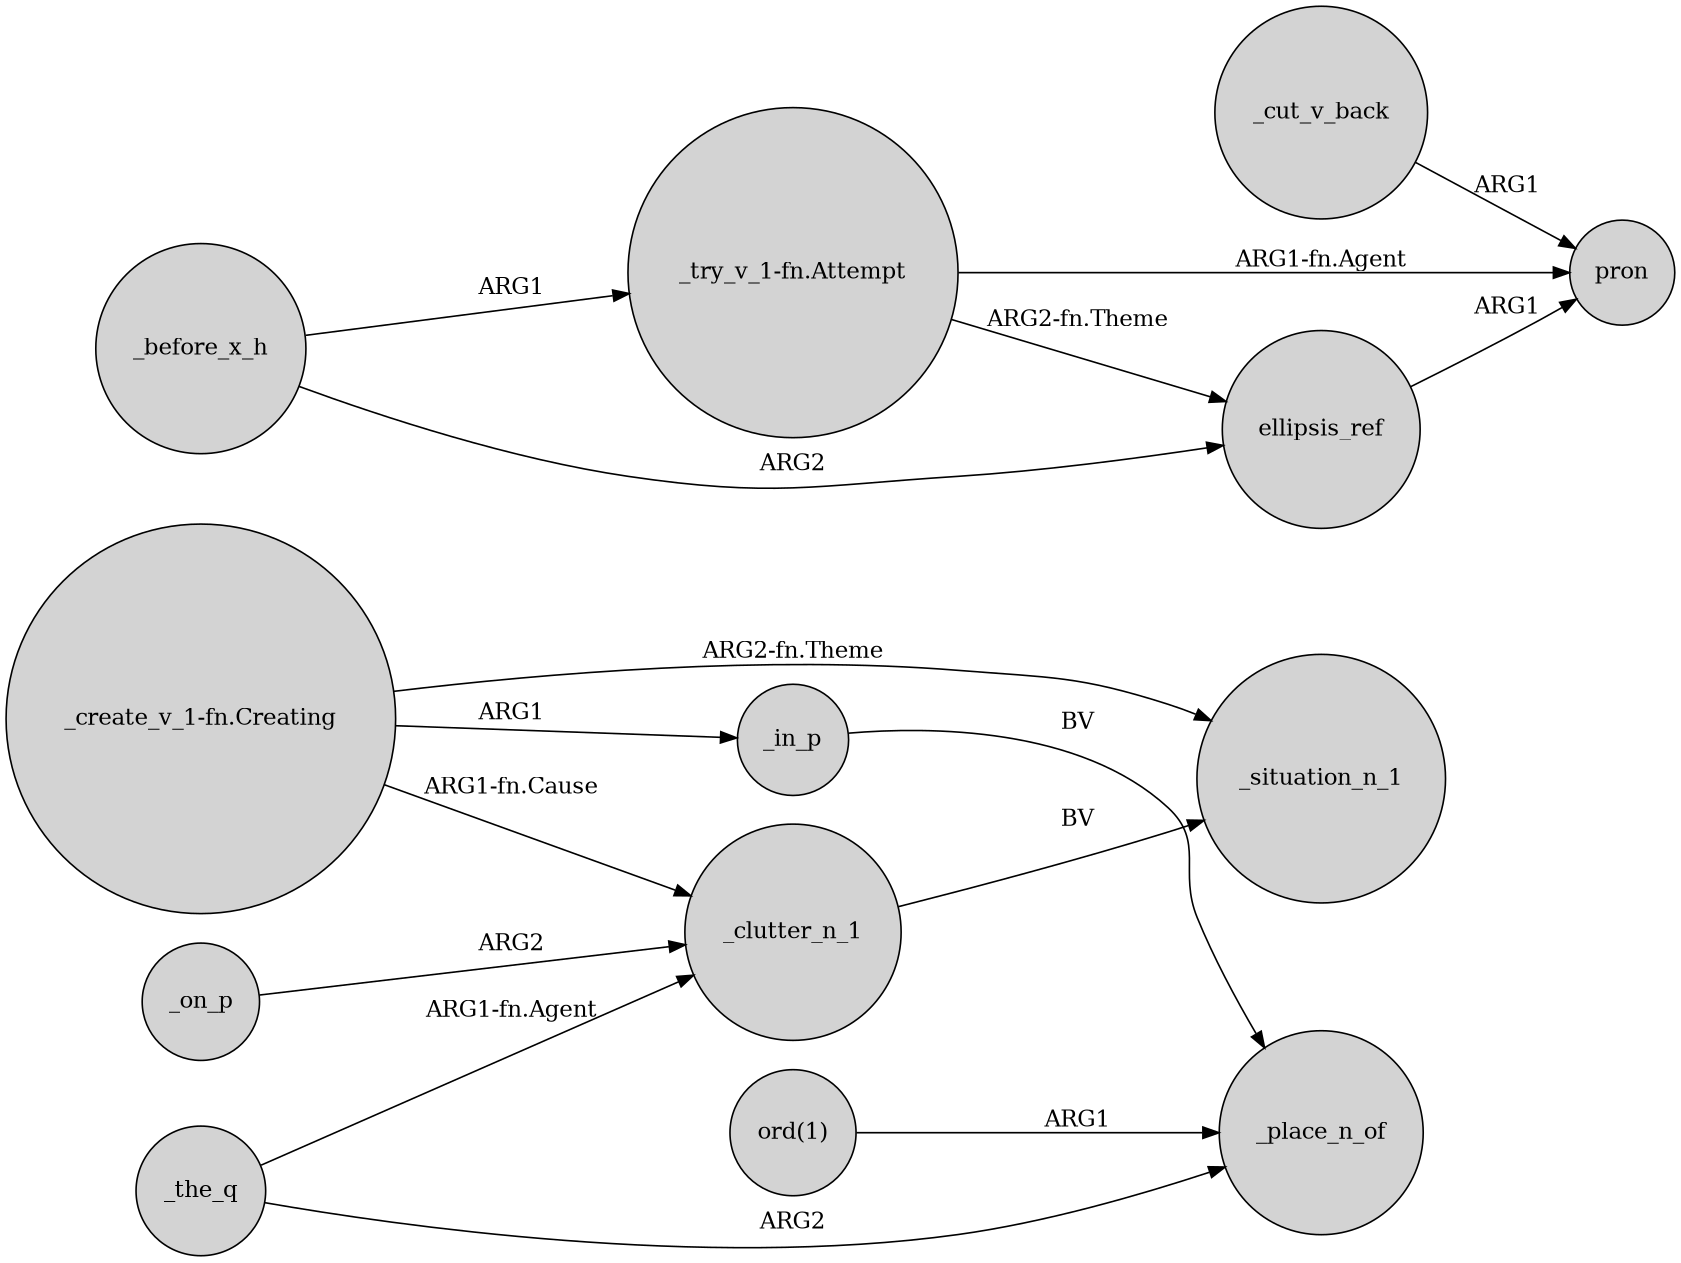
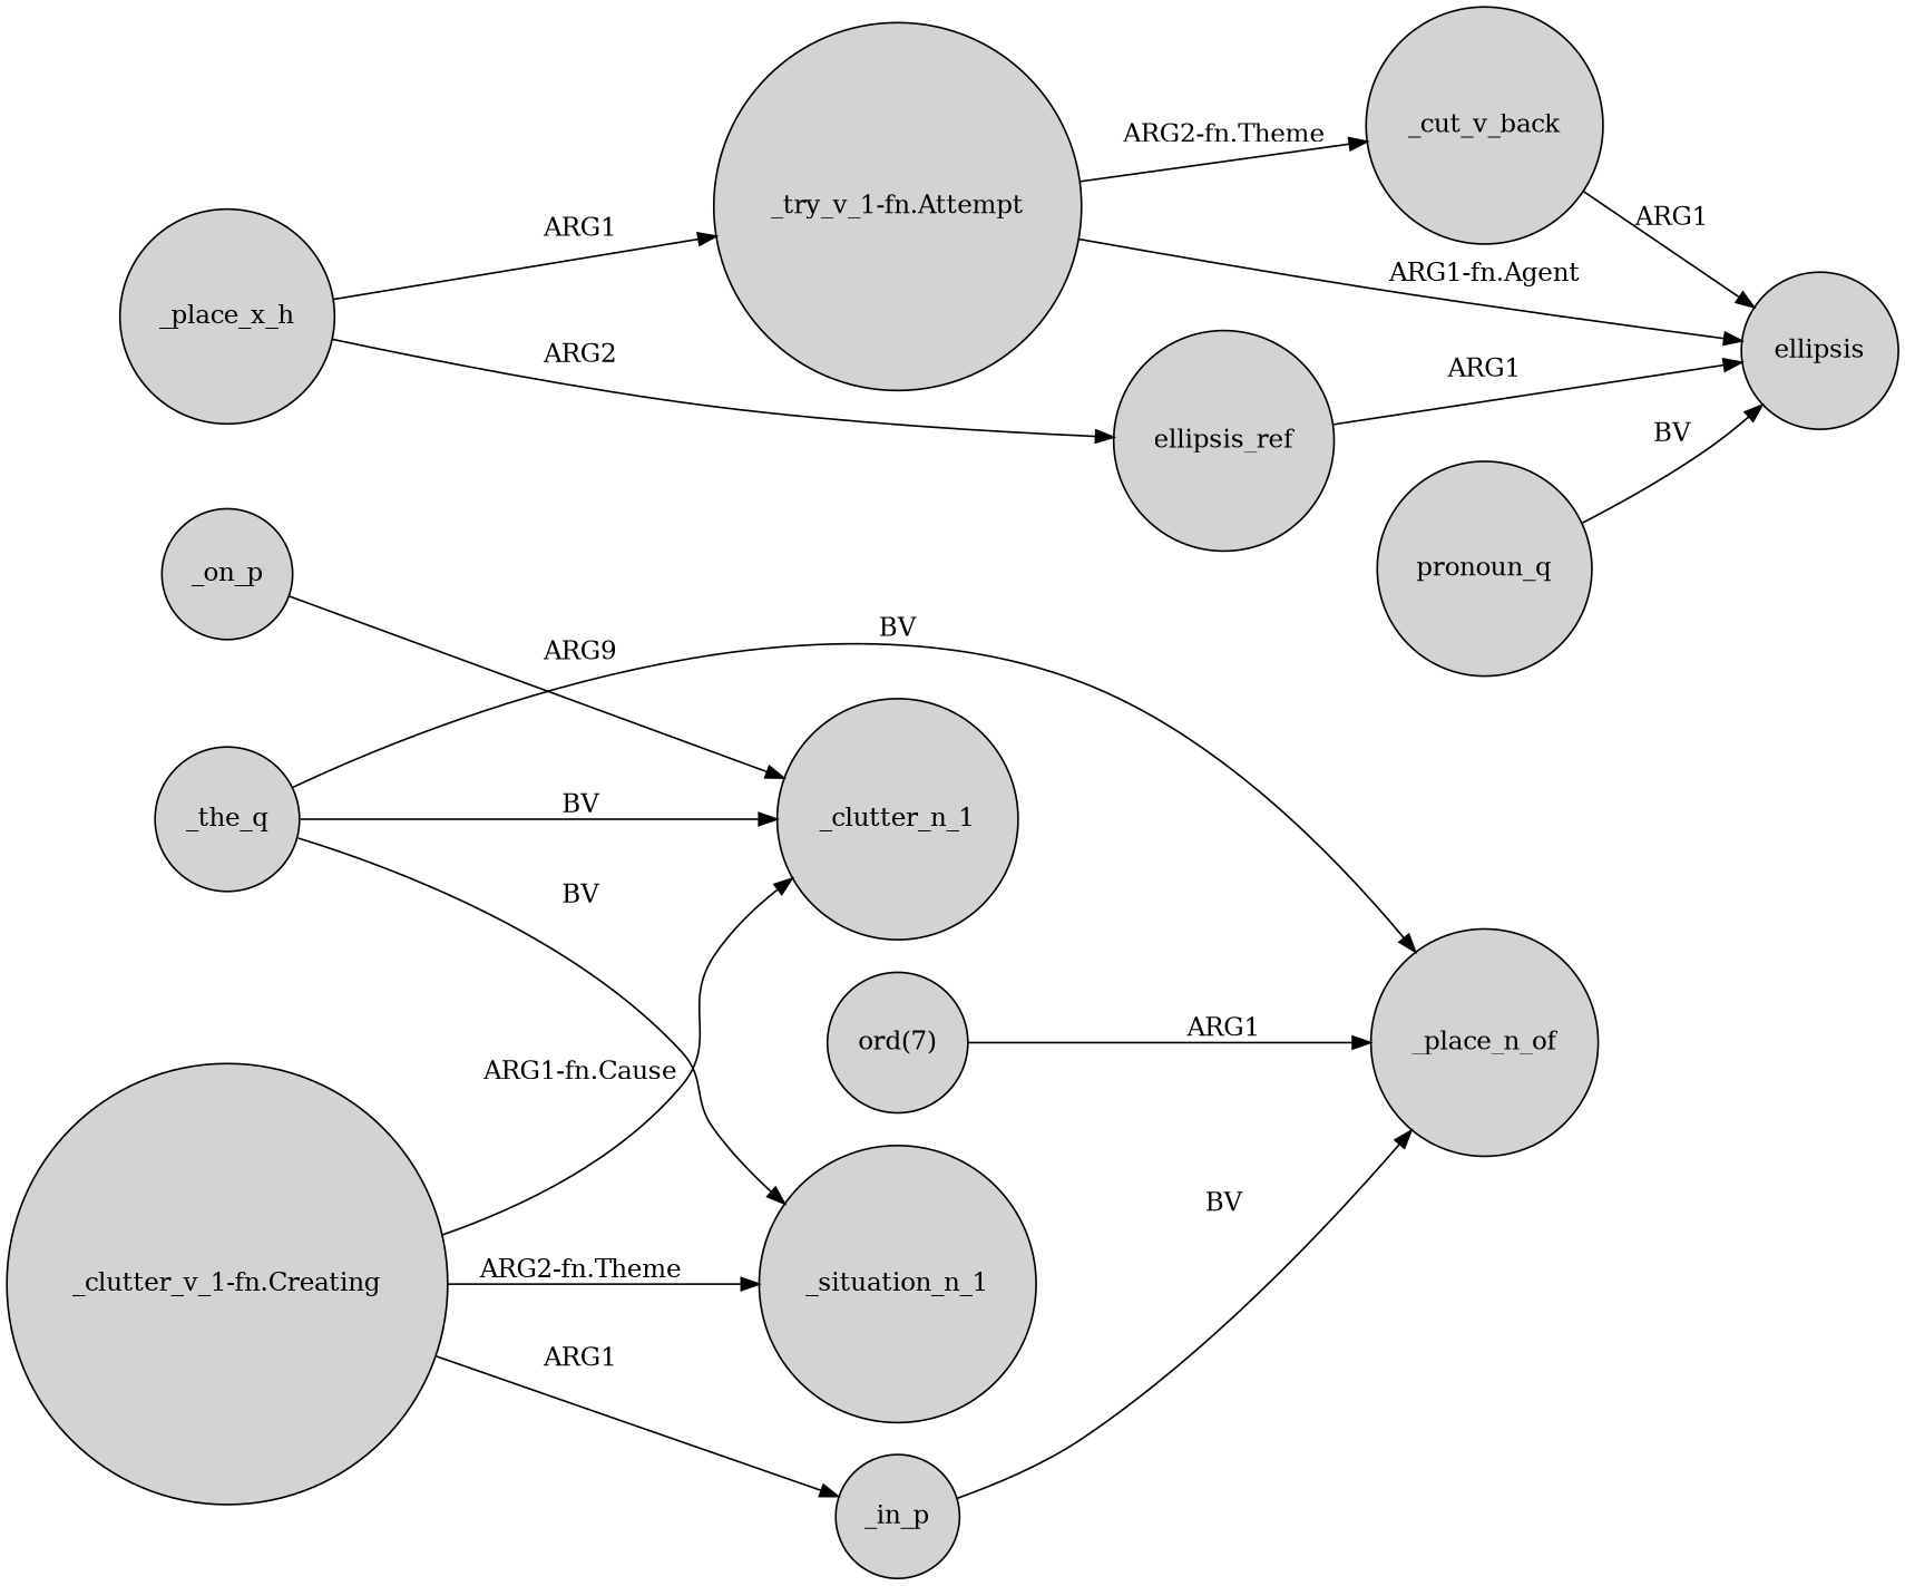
  digraph {
    rankdir=LR
    node [shape=circle style=filled]
    _the_q
    _place_n_of
    _situation_n_1
    _clutter_n_1
    "_try_v_1-fn.Attempt"
    _cut_v_back
-   pron
+   pron [label=ellipsis]
    ellipsis_ref
    _in_p
-   "_create_v_1-fn.Creating"
-   _before_x_h
-   "ord(1)"
+   "_create_v_1-fn.Creating" [label="_clutter_v_1-fn.Creating"]
+   _before_x_h [label=_place_x_h]
+   "ord(1)" [label="ord(7)"]
    _on_p
-   _the_q -> _place_n_of [label=ARG2]
-   _clutter_n_1 -> _situation_n_1 [label=BV]
-   _the_q -> _clutter_n_1 [label="ARG1-fn.Agent"]
-   "_try_v_1-fn.Attempt" -> ellipsis_ref [label="ARG2-fn.Theme"]
+   pronoun_q
+   _the_q -> _place_n_of [label=BV]
+   _the_q -> _situation_n_1 [label=BV]
+   _the_q -> _clutter_n_1 [label=BV]
+   "_try_v_1-fn.Attempt" -> _cut_v_back [label="ARG2-fn.Theme"]
    "_try_v_1-fn.Attempt" -> pron [label="ARG1-fn.Agent"]
    _cut_v_back -> pron [label=ARG1]
    ellipsis_ref -> pron [label=ARG1]
    _in_p -> _place_n_of [label=BV]
    "_create_v_1-fn.Creating" -> _situation_n_1 [label="ARG2-fn.Theme"]
    "_create_v_1-fn.Creating" -> _clutter_n_1 [label="ARG1-fn.Cause"]
    "_create_v_1-fn.Creating" -> _in_p [label=ARG1]
    _before_x_h -> "_try_v_1-fn.Attempt" [label=ARG1]
    _before_x_h -> ellipsis_ref [label=ARG2]
    "ord(1)" -> _place_n_of [label=ARG1]
-   _on_p -> _clutter_n_1 [label=ARG2]
+   _on_p -> _clutter_n_1 [label=ARG9]
+   pronoun_q -> pron [label=BV]
  }
